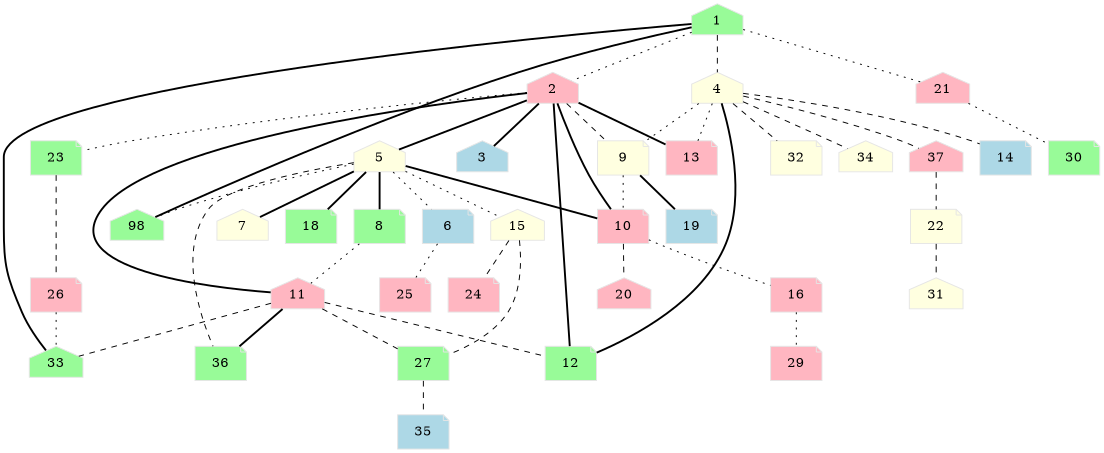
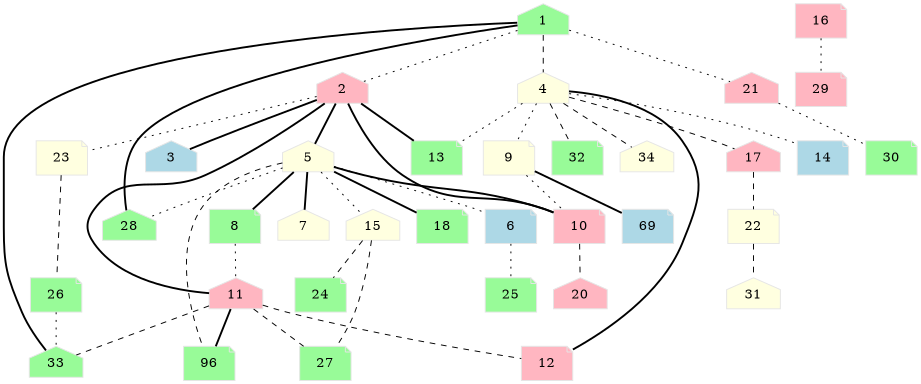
  graph {
    node [color=gray90 fillcolor=lightpink shape=note style=filled]
    edge [style=dotted weight=1.0]
    1 [fillcolor=palegreen shape=house]
    2 [shape=house]
    4 [fillcolor=lightyellow shape=house]
    21 [shape=house]
-   28 [fillcolor=palegreen shape=house label=98]
+   28 [fillcolor=palegreen shape=house]
    33 [fillcolor=palegreen shape=house]
    3 [fillcolor=lightblue shape=house]
    5 [fillcolor=lightyellow shape=house]
    9 [fillcolor=lightyellow]
    10
-   12 [fillcolor=palegreen]
-   13
-   23 [fillcolor=palegreen]
+   12
+   13 [fillcolor=palegreen]
+   23 [fillcolor=lightyellow]
    11 [shape=house]
    14 [fillcolor=lightblue]
-   17 [shape=house label=37]
-   32 [fillcolor=lightyellow]
+   17 [shape=house]
+   32 [fillcolor=palegreen]
    34 [fillcolor=lightyellow shape=house]
    30 [fillcolor=palegreen]
    6 [fillcolor=lightblue]
    7 [fillcolor=lightyellow shape=house]
    8 [fillcolor=palegreen]
    15 [fillcolor=lightyellow shape=house]
    18 [fillcolor=palegreen]
-   36 [fillcolor=palegreen]
-   19 [fillcolor=lightblue]
+   36 [fillcolor=palegreen label=96]
+   19 [fillcolor=lightblue label=69]
    16
    20 [shape=house]
-   26
+   26 [fillcolor=palegreen]
    27 [fillcolor=palegreen]
    22 [fillcolor=lightyellow]
-   25
-   24
+   25 [fillcolor=palegreen]
+   24 [fillcolor=palegreen]
    29
-   35 [fillcolor=lightblue]
    31 [fillcolor=lightyellow shape=house]
    1 -- 2 [weight=2.0]
    1 -- 4 [style=dashed weight=7.0]
    1 -- 21
    1 -- 28 [style=bold]
    1 -- 33 [style=bold]
    2 -- 3 [style=bold]
    2 -- 5 [style=bold]
-   2 -- 9 [style=dashed]
    2 -- 10 [style=bold]
-   2 -- 12 [style=bold]
    2 -- 13 [style=bold]
    2 -- 23
    2 -- 11 [style=bold]
    4 -- 9
    4 -- 12 [style=bold]
    4 -- 13
-   4 -- 14 [style=dashed]
+   4 -- 14
    4 -- 17 [style=dashed]
    4 -- 32 [style=dashed]
    4 -- 34 [style=dashed]
    21 -- 30
    5 -- 28
    5 -- 10 [style=bold]
    5 -- 6
    5 -- 7 [style=bold]
    5 -- 8 [style=bold weight=2.0]
    5 -- 15
    5 -- 18 [style=bold]
    5 -- 36 [style=dashed]
    9 -- 10
    9 -- 19 [style=bold]
-   10 -- 16
    10 -- 20 [style=dashed]
    23 -- 26 [style=dashed]
    11 -- 33 [style=dashed]
    11 -- 12 [style=dashed]
    11 -- 36 [style=bold]
    11 -- 27 [style=dashed]
    17 -- 22 [style=dashed]
    6 -- 25
    8 -- 11
    15 -- 27 [style=dashed]
    15 -- 24 [style=dashed]
    16 -- 29 [weight=2.0]
    26 -- 33
-   27 -- 35 [style=dashed]
    22 -- 31 [style=dashed]
  }
